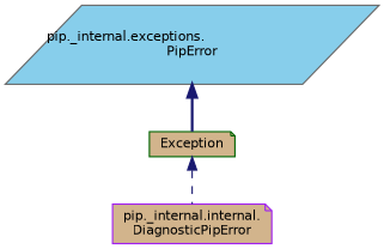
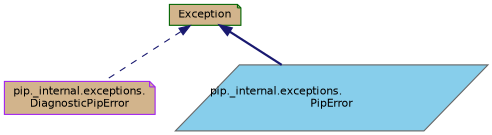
  digraph {
    node [fillcolor=tan fontname=Helvetica fontsize=10 shape=note style=filled]
    edge [color=midnightblue dir=back fontname=Helvetica fontsize=10 labelfontname=Helvetica labelfontsize=10]
-   n1 [color=purple fontcolor=black height=0.2 label="pip._internal.internal.\lDiagnosticPipError" width=0.4]
+   n1 [color=purple fontcolor=black height=0.2 label="pip._internal.exceptions.\lDiagnosticPipError" width=0.4]
    n2 [color=gray40 fillcolor=skyblue height=0.2 label="pip._internal.exceptions.\lPipError" shape=parallelogram width=0.4]
    n3 [color=darkgreen height=0.2 label=Exception width=0.4]
    n3 -> n1 [style=dashed]
-   n2 -> n3 [style=bold]
+   n3 -> n2 [style=bold]
  }
